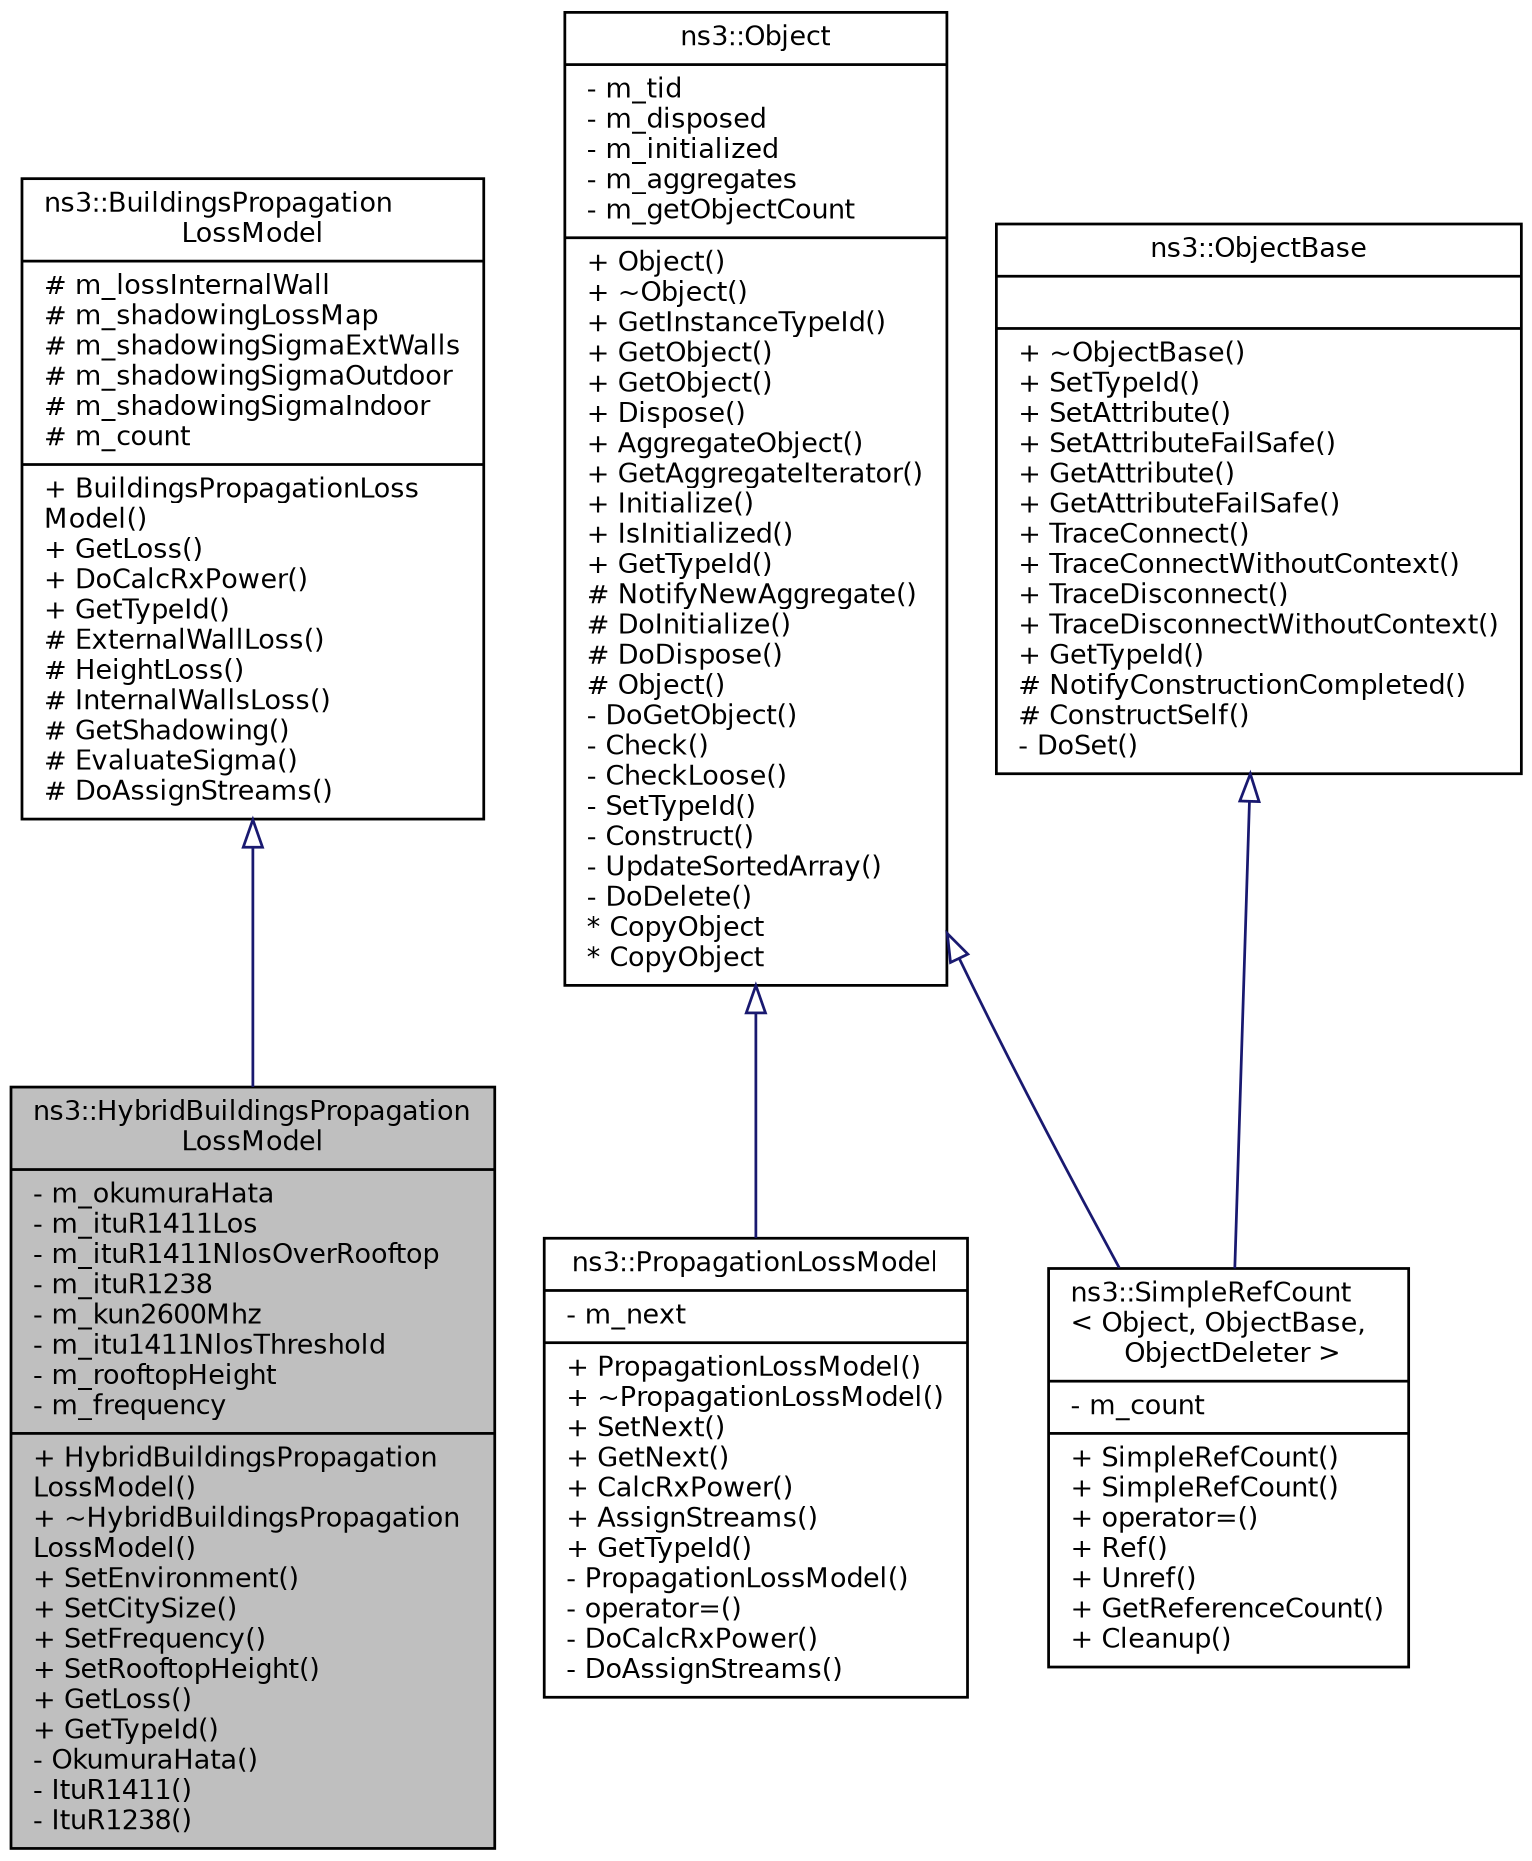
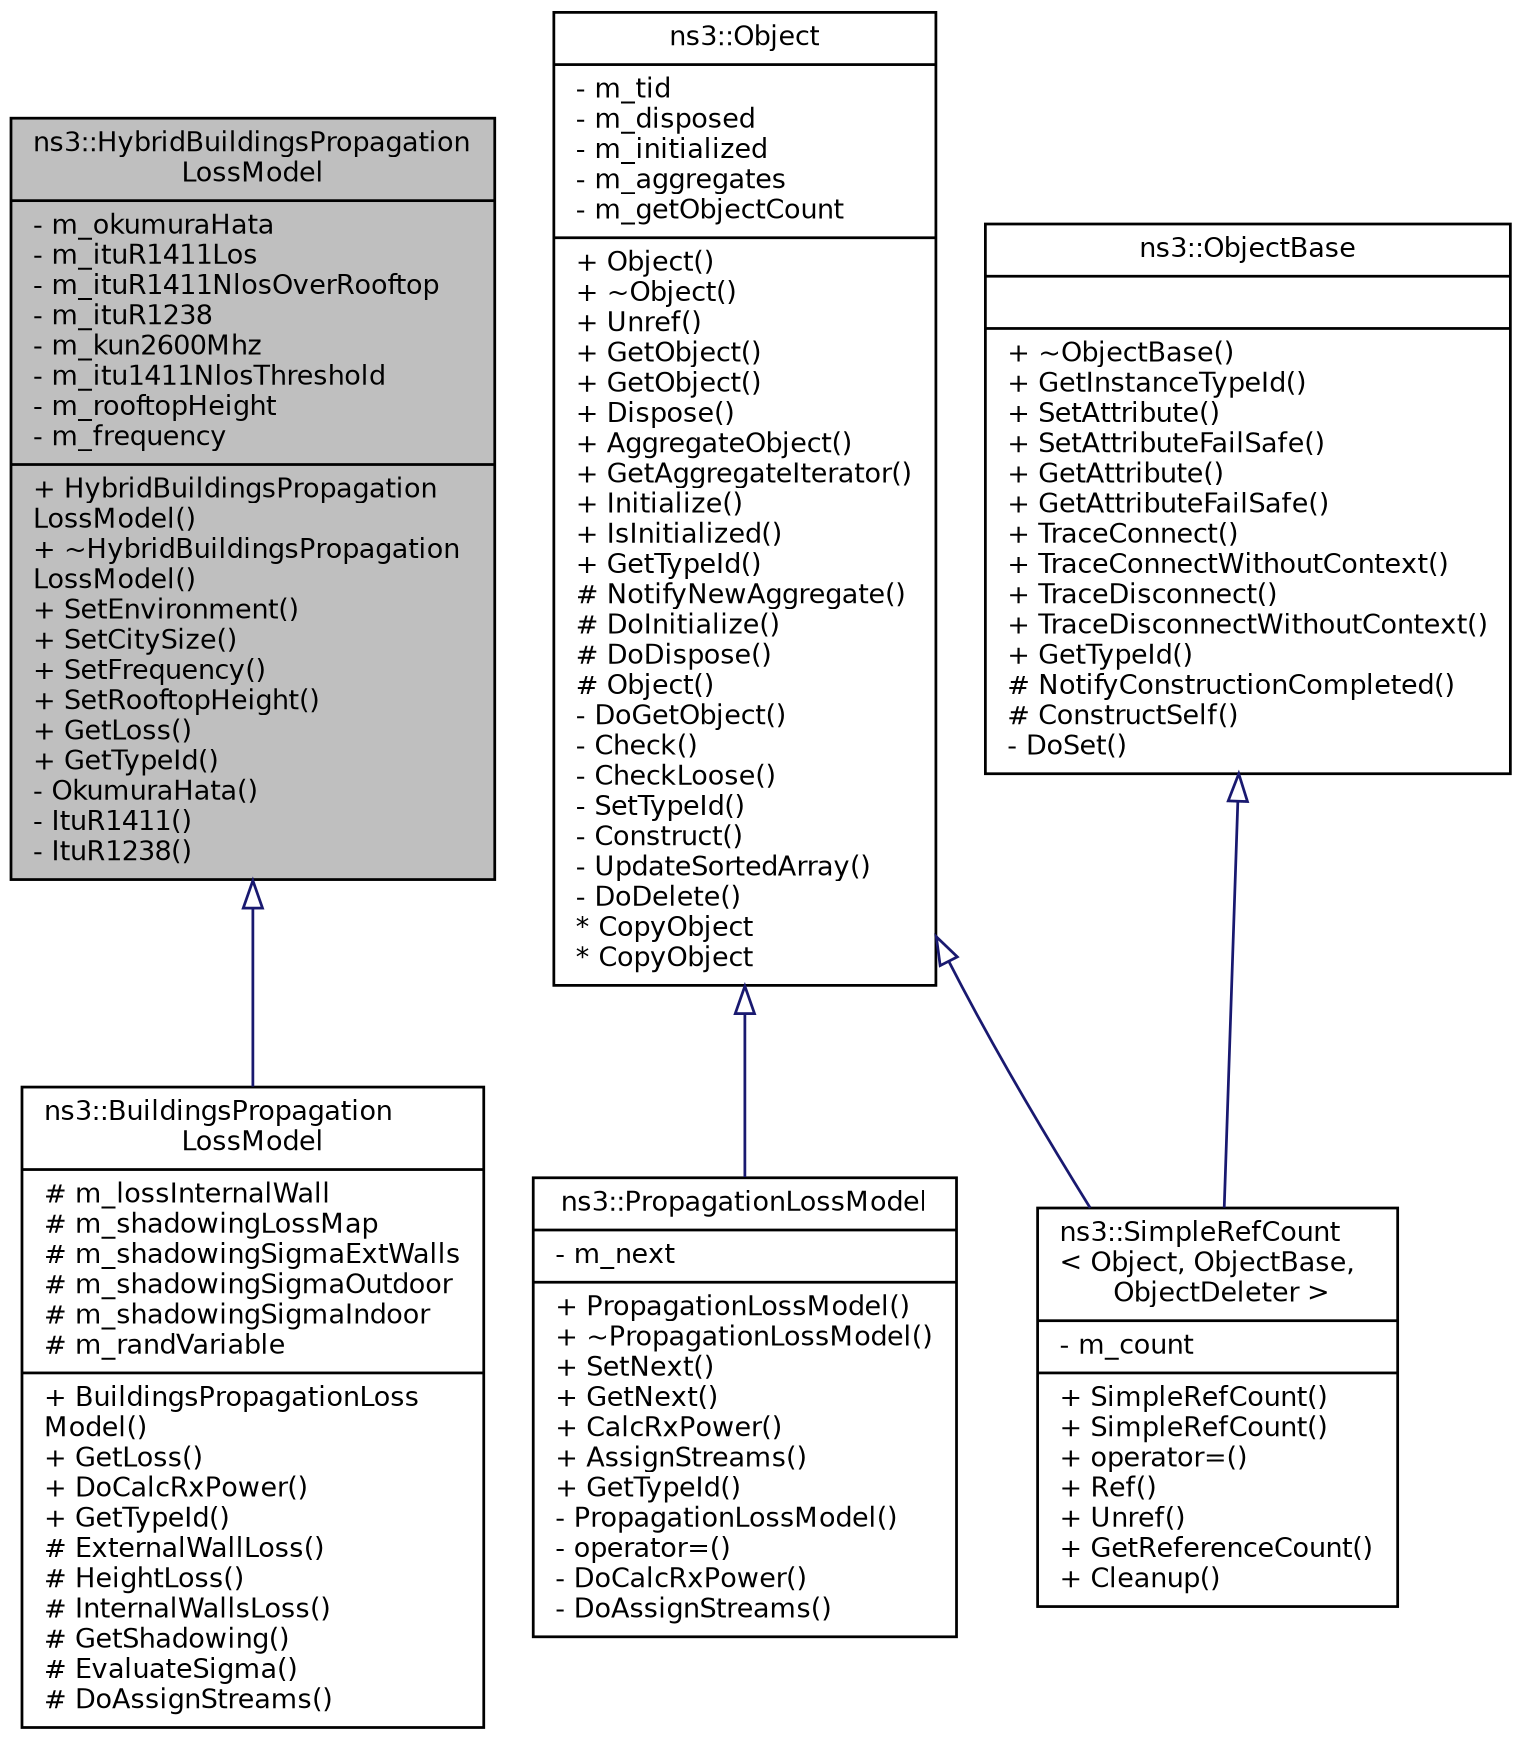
  digraph {
    node [color=black fillcolor=white fontname=Helvetica fontsize=10 shape=record style=filled]
    edge [arrowtail=onormal color=midnightblue dir=back fontname=Helvetica fontsize=10 labelfontname=Helvetica labelfontsize=10 style=solid]
    n1 [fillcolor=grey75 fontcolor=black height=0.2 label="{ns3::HybridBuildingsPropagation\lLossModel\n|- m_okumuraHata\l- m_ituR1411Los\l- m_ituR1411NlosOverRooftop\l- m_ituR1238\l- m_kun2600Mhz\l- m_itu1411NlosThreshold\l- m_rooftopHeight\l- m_frequency\l|+ HybridBuildingsPropagation\lLossModel()\l+ ~HybridBuildingsPropagation\lLossModel()\l+ SetEnvironment()\l+ SetCitySize()\l+ SetFrequency()\l+ SetRooftopHeight()\l+ GetLoss()\l+ GetTypeId()\l- OkumuraHata()\l- ItuR1411()\l- ItuR1238()\l}" width=0.4]
-   n2 [height=0.2 label="{ns3::BuildingsPropagation\lLossModel\n|# m_lossInternalWall\l# m_shadowingLossMap\l# m_shadowingSigmaExtWalls\l# m_shadowingSigmaOutdoor\l# m_shadowingSigmaIndoor\l# m_count\l|+ BuildingsPropagationLoss\lModel()\l+ GetLoss()\l+ DoCalcRxPower()\l+ GetTypeId()\l# ExternalWallLoss()\l# HeightLoss()\l# InternalWallsLoss()\l# GetShadowing()\l# EvaluateSigma()\l# DoAssignStreams()\l}" width=0.4]
+   n2 [height=0.2 label="{ns3::BuildingsPropagation\lLossModel\n|# m_lossInternalWall\l# m_shadowingLossMap\l# m_shadowingSigmaExtWalls\l# m_shadowingSigmaOutdoor\l# m_shadowingSigmaIndoor\l# m_randVariable\l|+ BuildingsPropagationLoss\lModel()\l+ GetLoss()\l+ DoCalcRxPower()\l+ GetTypeId()\l# ExternalWallLoss()\l# HeightLoss()\l# InternalWallsLoss()\l# GetShadowing()\l# EvaluateSigma()\l# DoAssignStreams()\l}" width=0.4]
    n3 [height=0.2 label="{ns3::PropagationLossModel\n|- m_next\l|+ PropagationLossModel()\l+ ~PropagationLossModel()\l+ SetNext()\l+ GetNext()\l+ CalcRxPower()\l+ AssignStreams()\l+ GetTypeId()\l- PropagationLossModel()\l- operator=()\l- DoCalcRxPower()\l- DoAssignStreams()\l}" width=0.4]
-   n4 [height=0.2 label="{ns3::Object\n|- m_tid\l- m_disposed\l- m_initialized\l- m_aggregates\l- m_getObjectCount\l|+ Object()\l+ ~Object()\l+ GetInstanceTypeId()\l+ GetObject()\l+ GetObject()\l+ Dispose()\l+ AggregateObject()\l+ GetAggregateIterator()\l+ Initialize()\l+ IsInitialized()\l+ GetTypeId()\l# NotifyNewAggregate()\l# DoInitialize()\l# DoDispose()\l# Object()\l- DoGetObject()\l- Check()\l- CheckLoose()\l- SetTypeId()\l- Construct()\l- UpdateSortedArray()\l- DoDelete()\l* CopyObject\l* CopyObject\l}" width=0.4]
+   n4 [height=0.2 label="{ns3::Object\n|- m_tid\l- m_disposed\l- m_initialized\l- m_aggregates\l- m_getObjectCount\l|+ Object()\l+ ~Object()\l+ Unref()\l+ GetObject()\l+ GetObject()\l+ Dispose()\l+ AggregateObject()\l+ GetAggregateIterator()\l+ Initialize()\l+ IsInitialized()\l+ GetTypeId()\l# NotifyNewAggregate()\l# DoInitialize()\l# DoDispose()\l# Object()\l- DoGetObject()\l- Check()\l- CheckLoose()\l- SetTypeId()\l- Construct()\l- UpdateSortedArray()\l- DoDelete()\l* CopyObject\l* CopyObject\l}" width=0.4]
    n5 [height=0.2 label="{ns3::SimpleRefCount\l\< Object, ObjectBase,\l ObjectDeleter \>\n|- m_count\l|+ SimpleRefCount()\l+ SimpleRefCount()\l+ operator=()\l+ Ref()\l+ Unref()\l+ GetReferenceCount()\l+ Cleanup()\l}" width=0.4]
-   n6 [height=0.2 label="{ns3::ObjectBase\n||+ ~ObjectBase()\l+ SetTypeId()\l+ SetAttribute()\l+ SetAttributeFailSafe()\l+ GetAttribute()\l+ GetAttributeFailSafe()\l+ TraceConnect()\l+ TraceConnectWithoutContext()\l+ TraceDisconnect()\l+ TraceDisconnectWithoutContext()\l+ GetTypeId()\l# NotifyConstructionCompleted()\l# ConstructSelf()\l- DoSet()\l}" width=0.4]
-   n2 -> n1
+   n6 [height=0.2 label="{ns3::ObjectBase\n||+ ~ObjectBase()\l+ GetInstanceTypeId()\l+ SetAttribute()\l+ SetAttributeFailSafe()\l+ GetAttribute()\l+ GetAttributeFailSafe()\l+ TraceConnect()\l+ TraceConnectWithoutContext()\l+ TraceDisconnect()\l+ TraceDisconnectWithoutContext()\l+ GetTypeId()\l# NotifyConstructionCompleted()\l# ConstructSelf()\l- DoSet()\l}" width=0.4]
+   n1 -> n2
    n4 -> n3
    n4 -> n5
    n6 -> n5
  }
